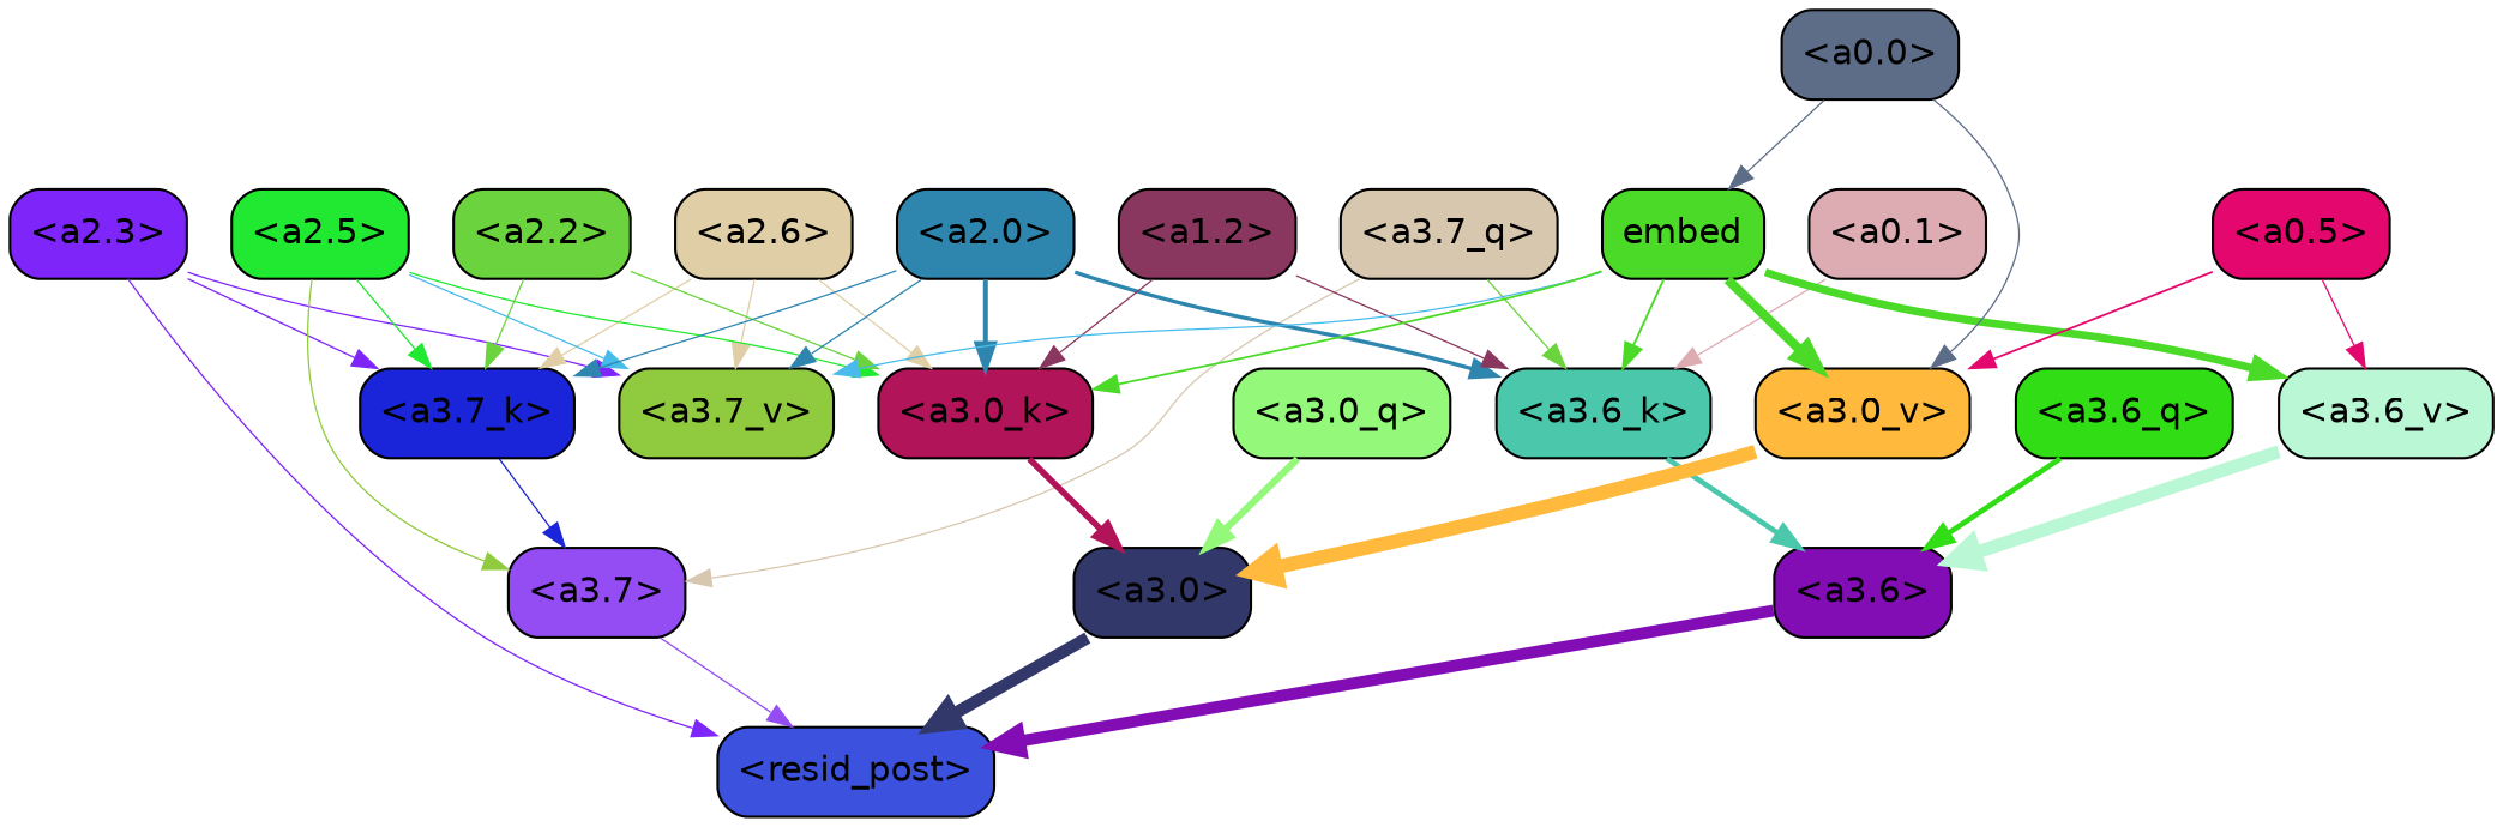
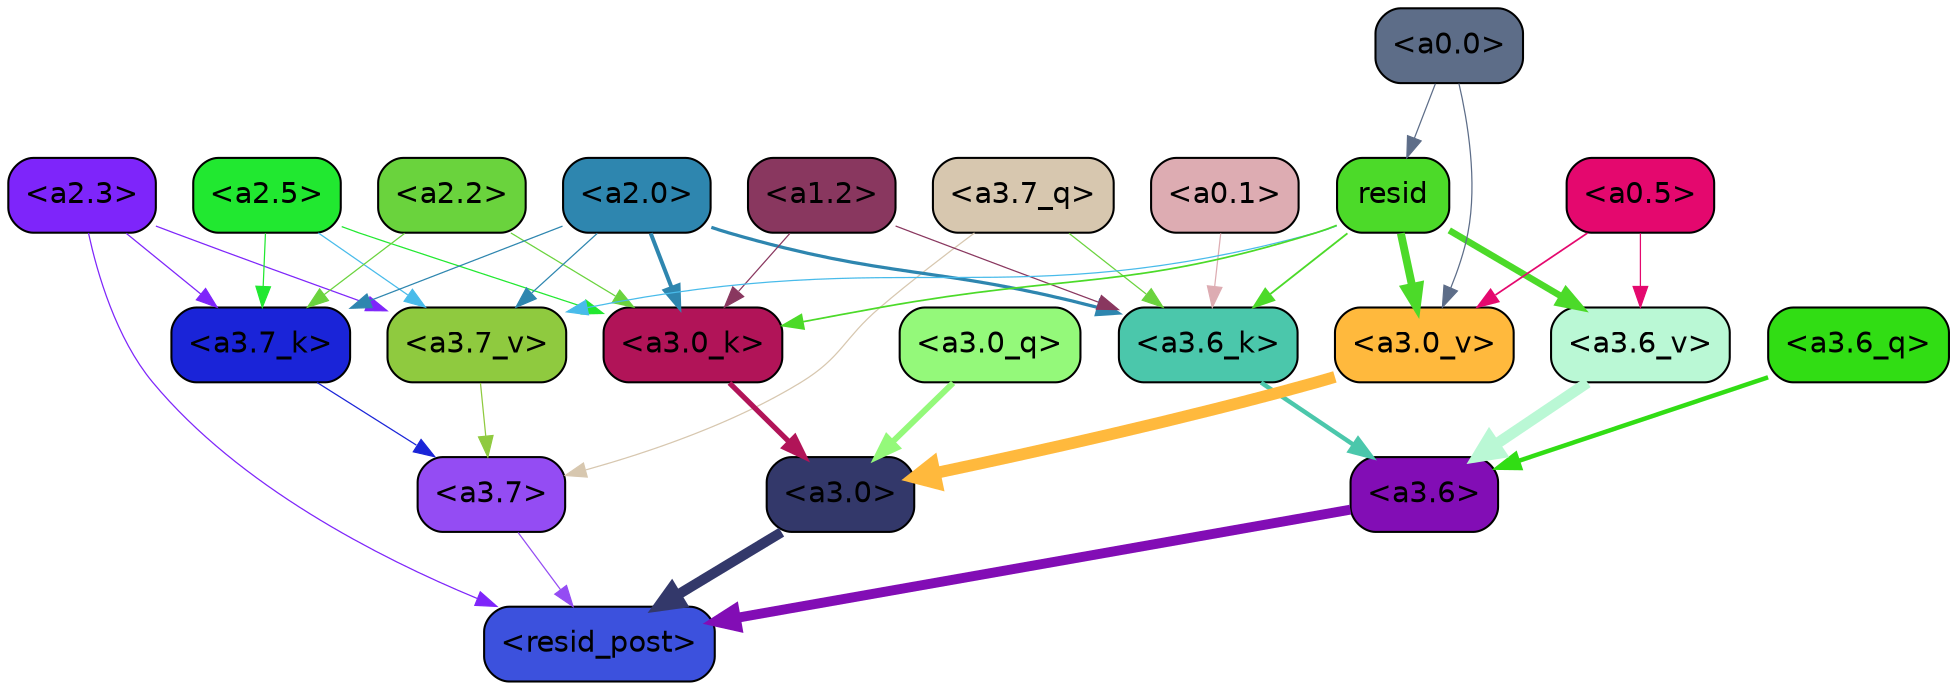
  strict digraph {
    splines=true
    node [color=black fontname=Helvetica shape=box style="filled, rounded"]
    edge [color="#2e86af" penwidth=0.6]
    "<a3.7>" [fillcolor="#944cf3"]
    "<resid_post>" [fillcolor="#3c51dd"]
    "<a3.6>" [fillcolor="#820db5"]
    "<a3.0>" [fillcolor="#33386a"]
    "<a2.3>" [fillcolor="#7e25fa"]
    "<a3.7_k>" [fillcolor="#1a24d8"]
    "<a3.7_v>" [fillcolor="#8fca3f"]
    "<a3.7_q>" [fillcolor="#d7c7af"]
    "<a3.6_k>" [fillcolor="#4bc7ab"]
    "<a3.6_q>" [fillcolor="#31dd14"]
    "<a3.0_q>" [fillcolor="#94f97a"]
    "<a3.0_k>" [fillcolor="#b11458"]
    "<a3.6_v>" [fillcolor="#baf8d5"]
    "<a3.0_v>" [fillcolor="#ffb93d"]
-   "<a2.6>" [fillcolor="#e0cfa6"]
    "<a2.5>" [fillcolor="#21e830"]
    "<a2.2>" [fillcolor="#6ad33d"]
    "<a2.0>" [fillcolor="#2e86af"]
    "<a1.2>" [fillcolor="#89375f"]
    "<a0.1>" [fillcolor="#ddacb2"]
-   embed [fillcolor="#4cda29"]
+   embed [fillcolor="#4cda29" label=resid]
    "<a0.5>" [fillcolor="#e4086e"]
    "<a0.0>" [fillcolor="#5d6d88"]
    "<a3.7>" -> "<resid_post>" [color="#944cf3"]
    "<a3.6>" -> "<resid_post>" [color="#820db5" penwidth=4.751592040061951]
    "<a3.0>" -> "<resid_post>" [color="#33386a" penwidth=4.904066681861877]
    "<a2.3>" -> "<resid_post>" [color="#7e25fa"]
    "<a2.3>" -> "<a3.7_k>" [color="#7e25fa" penwidth=0.6069068089127541]
    "<a2.3>" -> "<a3.7_v>" [color="#7e25fa"]
    "<a3.7_k>" -> "<a3.7>" [color="#1a24d8"]
-   "<a2.5>" -> "<a3.7>" [color="#8fca3f"]
+   "<a3.7_v>" -> "<a3.7>" [color="#8fca3f"]
    "<a3.7_q>" -> "<a3.7>" [color="#d7c7af"]
    "<a3.7_q>" -> "<a3.6_k>" [color="#6ad33d"]
    "<a3.6_k>" -> "<a3.6>" [color="#4bc7ab" penwidth=2.13908451795578]
    "<a3.6_q>" -> "<a3.6>" [color="#31dd14" penwidth=2.160832464694977]
    "<a3.0_q>" -> "<a3.0>" [color="#94f97a" penwidth=2.870753765106201]
    "<a3.0_k>" -> "<a3.0>" [color="#b11458" penwidth=2.520303964614868]
    "<a3.6_v>" -> "<a3.6>" [color="#baf8d5" penwidth=5.297133803367615]
    "<a3.0_v>" -> "<a3.0>" [color="#ffb93d" penwidth=5.680712580680847]
-   "<a2.6>" -> "<a3.7_k>" [color="#e0cfa6"]
-   "<a2.6>" -> "<a3.7_v>" [color="#e0cfa6"]
-   "<a2.6>" -> "<a3.0_k>" [color="#e0cfa6"]
    "<a2.5>" -> "<a3.7_k>" [color="#21e830"]
    "<a2.5>" -> "<a3.7_v>" [color="#48bbea"]
    "<a2.5>" -> "<a3.0_k>" [color="#21e830"]
    "<a2.2>" -> "<a3.7_k>" [color="#6ad33d"]
    "<a2.2>" -> "<a3.0_k>" [color="#6ad33d"]
    "<a2.0>" -> "<a3.7_k>"
    "<a2.0>" -> "<a3.7_v>"
    "<a2.0>" -> "<a3.6_k>" [penwidth=1.564806342124939]
    "<a2.0>" -> "<a3.0_k>" [penwidth=1.9353990852832794]
    "<a1.2>" -> "<a3.6_k>" [color="#89375f"]
    "<a1.2>" -> "<a3.0_k>" [color="#89375f"]
    "<a0.1>" -> "<a3.6_k>" [color="#ddacb2"]
    embed -> "<a3.7_v>" [color="#48bbea"]
    embed -> "<a3.6_k>" [color="#4cda29" penwidth=0.8915999233722687]
    embed -> "<a3.0_k>" [color="#4cda29" penwidth=0.832088902592659]
    embed -> "<a3.6_v>" [color="#4cda29" penwidth=3.1840110421180725]
    embed -> "<a3.0_v>" [color="#4cda29" penwidth=3.8132747188210487]
    "<a0.5>" -> "<a3.6_v>" [color="#e4086e"]
    "<a0.5>" -> "<a3.0_v>" [color="#e4086e" penwidth=0.8331108838319778]
    "<a0.0>" -> "<a3.0_v>" [color="#5d6d88"]
    "<a0.0>" -> embed [color="#5d6d88"]
  }
